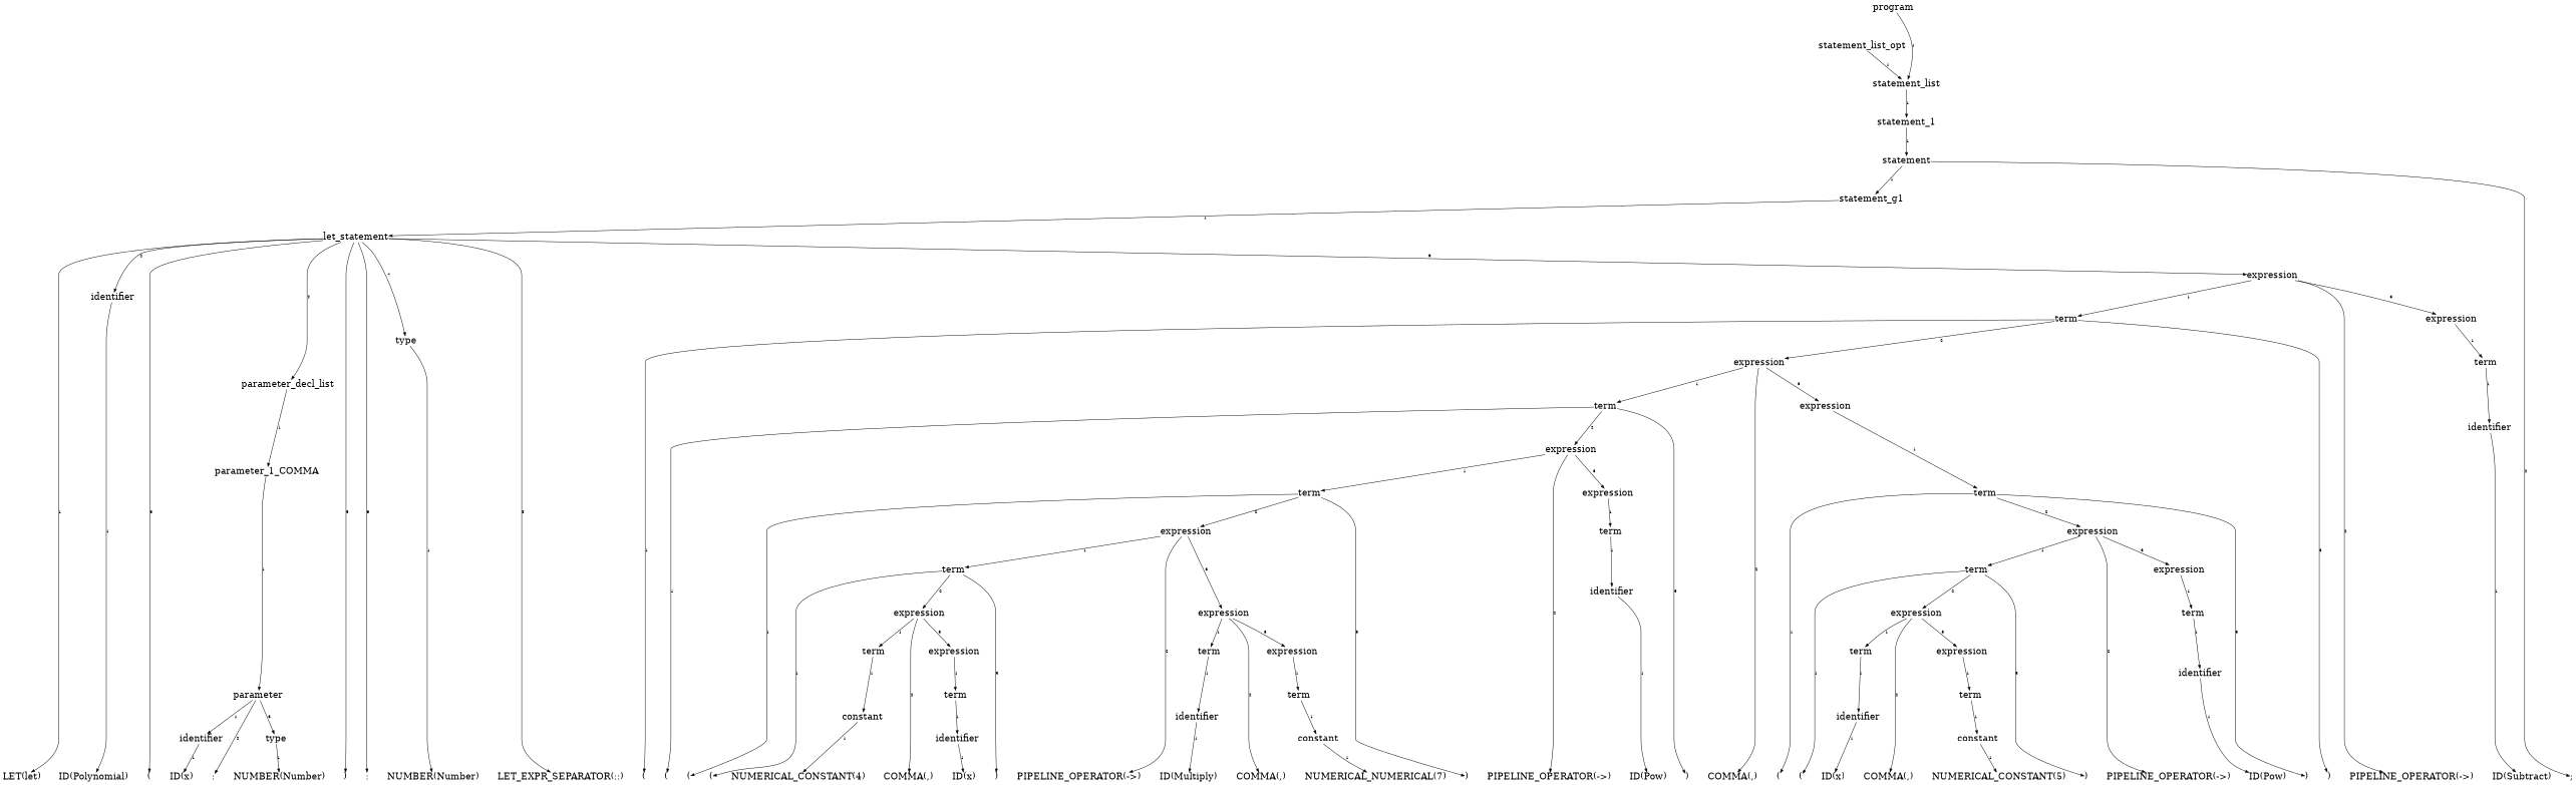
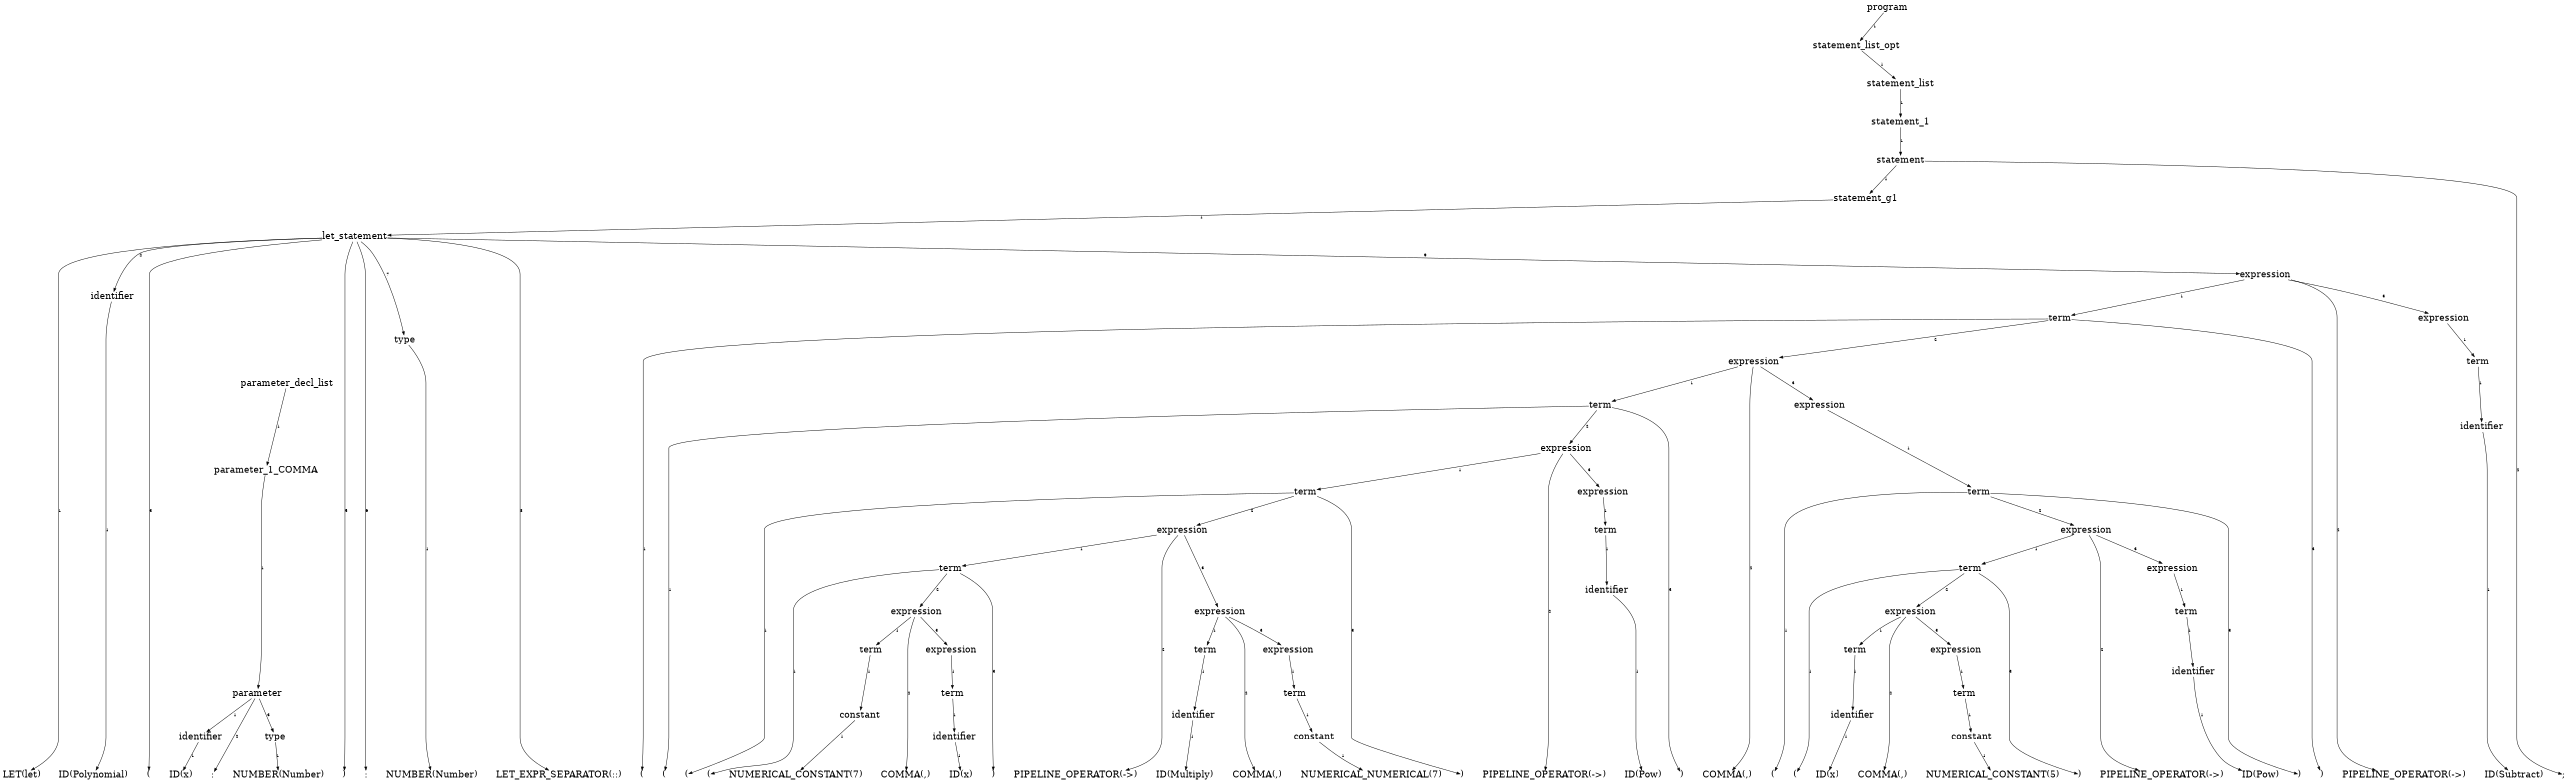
  digraph {
    fontname="Bitstream Vera Sans"
    fontsize=8
    nodesep=0.2
    rankdir=TD
    node [shape=plain]
    edge [arrowsize=.5 arrowtail=empty dir=black fontsize=6 penwidth=0.7]
    n1 [height=0.1 label="LET(let)" width=0.1]
    n2 [height=0.1 label="ID(Polynomial)" width=0.1]
    n3 [height=0.1 label="(" width=0.1]
    n4 [height=0.1 label="ID(x)" width=0.1]
    n5 [height=0.1 label=":" width=0.1]
    n6 [height=0.1 label="NUMBER(Number)" width=0.1]
    n7 [height=0.1 label=")" width=0.1]
    n8 [height=0.1 label=":" width=0.1]
    n9 [height=0.1 label="NUMBER(Number)" width=0.1]
    n10 [height=0.1 label="LET_EXPR_SEPARATOR(::)" width=0.1]
    n11 [height=0.1 label="(" width=0.1]
    n12 [height=0.1 label="(" width=0.1]
    n13 [height=0.1 label="(" width=0.1]
    n14 [height=0.1 label="(" width=0.1]
-   n15 [height=0.1 label="NUMERICAL_CONSTANT(4)" width=0.1]
+   n15 [height=0.1 label="NUMERICAL_CONSTANT(7)" width=0.1]
    n16 [height=0.1 label="COMMA(,)" width=0.1]
    n17 [height=0.1 label="ID(x)" width=0.1]
    n18 [height=0.1 label=")" width=0.1]
    n19 [height=0.1 label="PIPELINE_OPERATOR(-\>)" width=0.1]
    n20 [height=0.1 label="ID(Multiply)" width=0.1]
    n21 [height=0.1 label="COMMA(,)" width=0.1]
    n22 [height=0.1 label="NUMERICAL_NUMERICAL(7)" width=0.1]
    n23 [height=0.1 label=")" width=0.1]
    n24 [height=0.1 label="PIPELINE_OPERATOR(-\>)" width=0.1]
    n25 [height=0.1 label="ID(Pow)" width=0.1]
    n26 [height=0.1 label=")" width=0.1]
    n27 [height=0.1 label="COMMA(,)" width=0.1]
    n28 [height=0.1 label="(" width=0.1]
    n29 [height=0.1 label="(" width=0.1]
    n30 [height=0.1 label="ID(x)" width=0.1]
    n31 [height=0.1 label="COMMA(,)" width=0.1]
    n32 [height=0.1 label="NUMERICAL_CONSTANT(5)" width=0.1]
    n33 [height=0.1 label=")" width=0.1]
    n34 [height=0.1 label="PIPELINE_OPERATOR(-\>)" width=0.1]
    n35 [height=0.1 label="ID(Pow)" width=0.1]
    n36 [height=0.1 label=")" width=0.1]
    n37 [height=0.1 label=")" width=0.1]
    n38 [height=0.1 label="PIPELINE_OPERATOR(-\>)" width=0.1]
    n39 [height=0.1 label="ID(Subtract)" width=0.1]
    n40 [height=0.1 label=";" width=0.1]
    n41 [height=0.1 label=program width=0.1]
    n42 [height=0.1 label=statement_list_opt width=0.1]
    n43 [height=0.1 label=statement_list width=0.1]
    n44 [height=0.1 label=statement_1 width=0.1]
    n45 [height=0.1 label=statement width=0.1]
    n46 [height=0.1 label=statement_g1 width=0.1]
    n47 [height=0.1 label=let_statement width=0.1]
    n48 [height=0.1 label=identifier width=0.1]
    n49 [height=0.1 label=parameter_decl_list width=0.1]
    n50 [height=0.1 label=type width=0.1]
    n51 [height=0.1 label=expression width=0.1]
    n52 [height=0.1 label=parameter_1_COMMA width=0.1]
    n53 [height=0.1 label=term width=0.1]
    n54 [height=0.1 label=expression width=0.1]
    n55 [height=0.1 label=parameter width=0.1]
    n56 [height=0.1 label=identifier width=0.1]
    n57 [height=0.1 label=type width=0.1]
    n58 [height=0.1 label=expression width=0.1]
    n59 [height=0.1 label=term width=0.1]
    n60 [height=0.1 label=term width=0.1]
    n61 [height=0.1 label=expression width=0.1]
    n62 [height=0.1 label=expression width=0.1]
    n63 [height=0.1 label=term width=0.1]
    n64 [height=0.1 label=term width=0.1]
    n65 [height=0.1 label=expression width=0.1]
    n66 [height=0.1 label=expression width=0.1]
    n67 [height=0.1 label=term width=0.1]
    n68 [height=0.1 label=term width=0.1]
    n69 [height=0.1 label=expression width=0.1]
    n70 [height=0.1 label=expression width=0.1]
    n71 [height=0.1 label=term width=0.1]
    n72 [height=0.1 label=expression width=0.1]
    n73 [height=0.1 label=term width=0.1]
    n74 [height=0.1 label=expression width=0.1]
    n75 [height=0.1 label=constant width=0.1]
    n76 [height=0.1 label=term width=0.1]
    n77 [height=0.1 label=identifier width=0.1]
    n78 [height=0.1 label=identifier width=0.1]
    n79 [height=0.1 label=term width=0.1]
    n80 [height=0.1 label=constant width=0.1]
    n81 [height=0.1 label=identifier width=0.1]
    n82 [height=0.1 label=expression width=0.1]
    n83 [height=0.1 label=term width=0.1]
    n84 [height=0.1 label=expression width=0.1]
    n85 [height=0.1 label=expression width=0.1]
    n86 [height=0.1 label=term width=0.1]
    n87 [height=0.1 label=term width=0.1]
    n88 [height=0.1 label=expression width=0.1]
    n89 [height=0.1 label=identifier width=0.1]
    n90 [height=0.1 label=term width=0.1]
    n91 [height=0.1 label=constant width=0.1]
    n92 [height=0.1 label=identifier width=0.1]
    n93 [height=0.1 label=identifier width=0.1]
    subgraph sub_1 {
      rank=same
      n1
      n2
      n3
      n4
      n5
      n6
      n7
      n8
      n9
      n10
      n11
      n12
      n13
      n14
      n15
      n16
      n17
      n18
      n19
      n20
      n21
      n22
      n23
      n24
      n25
      n26
      n27
      n28
      n29
      n30
      n31
      n32
      n33
      n34
      n35
      n36
      n37
      n38
      n39
      n40
    }
    n1 -> n2 [style=invis]
    n2 -> n3 [style=invis]
    n3 -> n4 [style=invis]
    n4 -> n5 [style=invis]
    n5 -> n6 [style=invis]
    n6 -> n7 [style=invis]
    n7 -> n8 [style=invis]
    n8 -> n9 [style=invis]
    n9 -> n10 [style=invis]
    n10 -> n11 [style=invis]
    n11 -> n12 [style=invis]
    n12 -> n13 [style=invis]
    n13 -> n14 [style=invis]
    n14 -> n15 [style=invis]
    n15 -> n16 [style=invis]
    n16 -> n17 [style=invis]
    n17 -> n18 [style=invis]
    n18 -> n19 [style=invis]
    n19 -> n20 [style=invis]
    n20 -> n21 [style=invis]
    n21 -> n22 [style=invis]
    n22 -> n23 [style=invis]
    n23 -> n24 [style=invis]
    n24 -> n25 [style=invis]
    n25 -> n26 [style=invis]
    n26 -> n27 [style=invis]
    n27 -> n28 [style=invis]
    n28 -> n29 [style=invis]
    n29 -> n30 [style=invis]
    n30 -> n31 [style=invis]
    n31 -> n32 [style=invis]
    n32 -> n33 [style=invis]
    n33 -> n34 [style=invis]
    n34 -> n35 [style=invis]
    n35 -> n36 [style=invis]
    n36 -> n37 [style=invis]
    n37 -> n38 [style=invis]
    n38 -> n39 [style=invis]
    n39 -> n40 [style=invis]
-   n41 -> n43 [label=1]
+   n41 -> n42 [label=1]
    n42 -> n43 [label=1]
    n43 -> n44 [label=1]
    n44 -> n45 [label=1]
    n45 -> n40 [label=2]
    n45 -> n46 [label=1]
    n46 -> n47 [label=1]
    n47 -> n1 [label=1]
    n47 -> n3 [label=3]
    n47 -> n7 [label=5]
    n47 -> n8 [label=6]
    n47 -> n10 [label=8]
    n47 -> n48 [label=2]
-   n47 -> n49 [label=4]
    n47 -> n50 [label=7]
    n47 -> n51 [label=9]
    n48 -> n2 [label=1]
    n49 -> n52 [label=1]
    n50 -> n9 [label=1]
    n51 -> n38 [label=2]
    n51 -> n53 [label=1]
    n51 -> n54 [label=3]
    n52 -> n55 [label=1]
    n53 -> n11 [label=1]
    n53 -> n37 [label=3]
    n53 -> n58 [label=2]
    n54 -> n59 [label=1]
    n55 -> n5 [label=2]
    n55 -> n56 [label=1]
    n55 -> n57 [label=3]
    n56 -> n4 [label=1]
    n57 -> n6 [label=1]
    n58 -> n27 [label=2]
    n58 -> n60 [label=1]
    n58 -> n61 [label=3]
    n59 -> n93 [label=1]
    n60 -> n12 [label=1]
    n60 -> n26 [label=3]
    n60 -> n62 [label=2]
    n61 -> n63 [label=1]
    n62 -> n24 [label=2]
    n62 -> n64 [label=1]
    n62 -> n65 [label=3]
    n63 -> n28 [label=1]
    n63 -> n36 [label=3]
    n63 -> n82 [label=2]
    n64 -> n13 [label=1]
    n64 -> n23 [label=3]
    n64 -> n66 [label=2]
    n65 -> n67 [label=1]
    n66 -> n19 [label=2]
    n66 -> n68 [label=1]
    n66 -> n69 [label=3]
    n67 -> n81 [label=1]
    n68 -> n14 [label=1]
    n68 -> n18 [label=3]
    n68 -> n70 [label=2]
    n69 -> n21 [label=2]
    n69 -> n71 [label=1]
    n69 -> n72 [label=3]
    n70 -> n16 [label=2]
    n70 -> n73 [label=1]
    n70 -> n74 [label=3]
    n71 -> n78 [label=1]
    n72 -> n79 [label=1]
    n73 -> n75 [label=1]
    n74 -> n76 [label=1]
    n75 -> n15 [label=1]
    n76 -> n77 [label=1]
    n77 -> n17 [label=1]
    n78 -> n20 [label=1]
    n79 -> n80 [label=1]
    n80 -> n22 [label=1]
    n81 -> n25 [label=1]
    n82 -> n34 [label=2]
    n82 -> n83 [label=1]
    n82 -> n84 [label=3]
    n83 -> n29 [label=1]
    n83 -> n33 [label=3]
    n83 -> n85 [label=2]
    n84 -> n86 [label=1]
    n85 -> n31 [label=2]
    n85 -> n87 [label=1]
    n85 -> n88 [label=3]
    n86 -> n92 [label=1]
    n87 -> n89 [label=1]
    n88 -> n90 [label=1]
    n89 -> n30 [label=1]
    n90 -> n91 [label=1]
    n91 -> n32 [label=1]
    n92 -> n35 [label=1]
    n93 -> n39 [label=1]
  }
